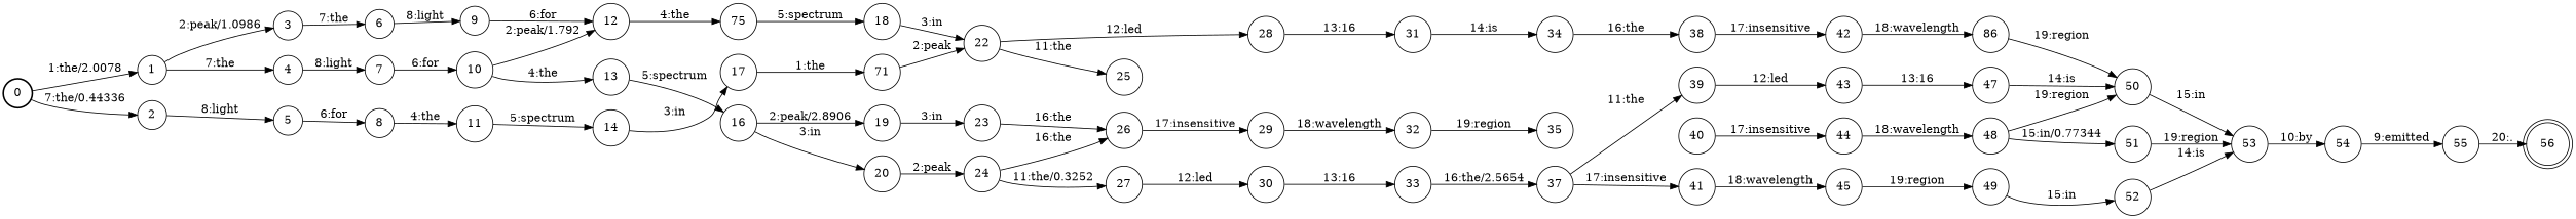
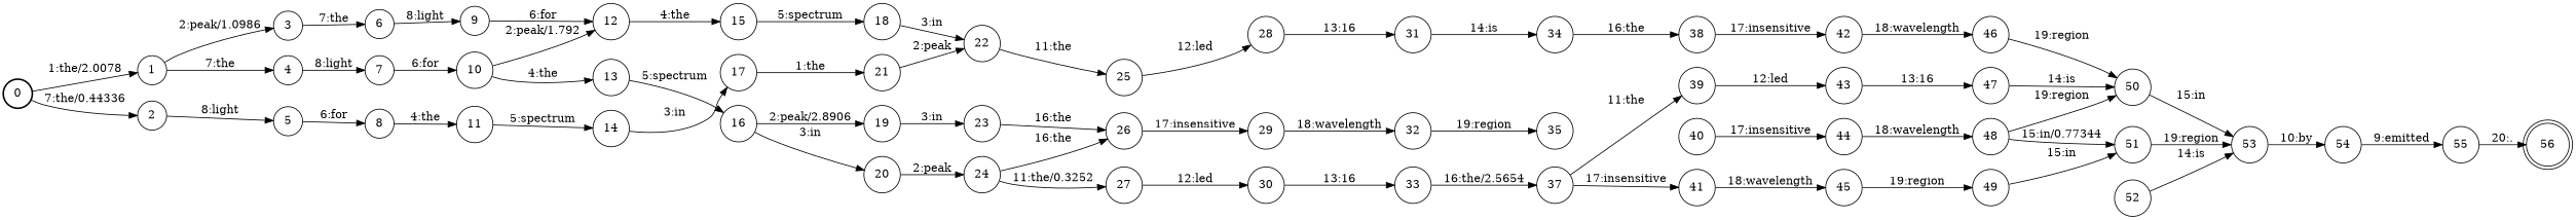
  digraph {
    nodesep=0.25
    rankdir=LR
    ranksep=0.4
    node [fontsize=14 shape=circle style=solid]
    edge [fontsize=14]
    n1 [label=0 style=bold]
    n2 [label=1]
    n3 [label=2]
    n4 [label=4]
    n5 [label=3]
    n6 [label=5]
    n7 [label=7]
    n8 [label=6]
    n9 [label=8]
    n10 [label=10]
    n11 [label=9]
    n12 [label=11]
    n13 [label=12]
    n14 [label=13]
    n15 [label=14]
-   n16 [label=75]
+   n16 [label=15]
    n17 [label=16]
    n18 [label=17]
    n19 [label=18]
    n20 [label=19]
    n21 [label=20]
-   n22 [label=71]
+   n22 [label=21]
    n23 [label=22]
    n24 [label=23]
    n25 [label=24]
    n26 [label=25]
    n27 [label=26]
    n28 [label=27]
    n29 [label=28]
    n30 [label=29]
    n31 [label=30]
    n32 [label=31]
    n33 [label=32]
    n34 [label=33]
    n35 [label=34]
    n36 [label=35]
    n37 [label=37]
    n38 [label=38]
    n39 [label=39]
    n40 [label=41]
    n41 [label=42]
    n42 [label=43]
    n43 [label=45]
    n44 [label=40]
    n45 [label=44]
-   n46 [label=86]
+   n46 [label=46]
    n47 [label=47]
    n48 [label=48]
    n49 [label=49]
    n50 [label=50]
    n51 [label=51]
    n52 [label=52]
    n53 [label=53]
    n54 [label=54]
    n55 [label=55]
    n56 [label=56 shape=doublecircle]
    n1 -> n2 [label="1:the/2.0078"]
    n1 -> n3 [label="7:the/0.44336"]
    n2 -> n4 [label="7:the"]
    n2 -> n5 [label="2:peak/1.0986"]
    n3 -> n6 [label="8:light"]
    n4 -> n7 [label="8:light"]
    n5 -> n8 [label="7:the"]
    n6 -> n9 [label="6:for"]
    n7 -> n10 [label="6:for"]
    n8 -> n11 [label="8:light"]
    n9 -> n12 [label="4:the"]
    n10 -> n13 [label="2:peak/1.792"]
    n10 -> n14 [label="4:the"]
    n11 -> n13 [label="6:for"]
    n12 -> n15 [label="5:spectrum"]
    n13 -> n16 [label="4:the"]
    n14 -> n17 [label="5:spectrum"]
    n15 -> n18 [label="3:in"]
    n16 -> n19 [label="5:spectrum"]
    n17 -> n20 [label="2:peak/2.8906"]
    n17 -> n21 [label="3:in"]
    n18 -> n22 [label="1:the"]
    n19 -> n23 [label="3:in"]
    n20 -> n24 [label="3:in"]
    n21 -> n25 [label="2:peak"]
    n22 -> n23 [label="2:peak"]
    n23 -> n26 [label="11:the"]
    n24 -> n27 [label="16:the"]
    n25 -> n27 [label="16:the"]
    n25 -> n28 [label="11:the/0.3252"]
-   n23 -> n29 [label="12:led"]
+   n26 -> n29 [label="12:led"]
    n27 -> n30 [label="17:insensitive"]
    n28 -> n31 [label="12:led"]
    n29 -> n32 [label="13:16"]
    n30 -> n33 [label="18:wavelength"]
    n31 -> n34 [label="13:16"]
    n32 -> n35 [label="14:is"]
    n33 -> n36 [label="19:region"]
    n34 -> n37 [label="16:the/2.5654"]
    n35 -> n38 [label="16:the"]
    n37 -> n39 [label="11:the"]
    n37 -> n40 [label="17:insensitive"]
    n38 -> n41 [label="17:insensitive"]
    n39 -> n42 [label="12:led"]
    n40 -> n43 [label="18:wavelength"]
    n41 -> n46 [label="18:wavelength"]
    n42 -> n47 [label="13:16"]
    n43 -> n49 [label="19:region"]
    n44 -> n45 [label="17:insensitive"]
    n45 -> n48 [label="18:wavelength"]
    n46 -> n50 [label="19:region"]
    n47 -> n50 [label="14:is"]
    n48 -> n50 [label="19:region"]
    n48 -> n51 [label="15:in/0.77344"]
-   n49 -> n52 [label="15:in"]
+   n49 -> n51 [label="15:in"]
    n50 -> n53 [label="15:in"]
    n51 -> n53 [label="19:region"]
    n52 -> n53 [label="14:is"]
    n53 -> n54 [label="10:by"]
    n54 -> n55 [label="9:emitted"]
    n55 -> n56 [label="20:."]
  }
